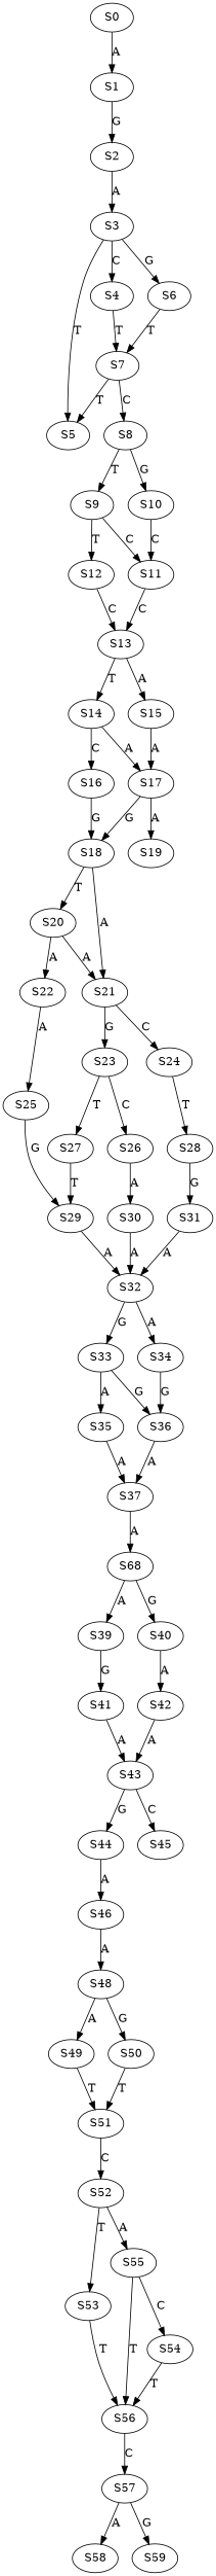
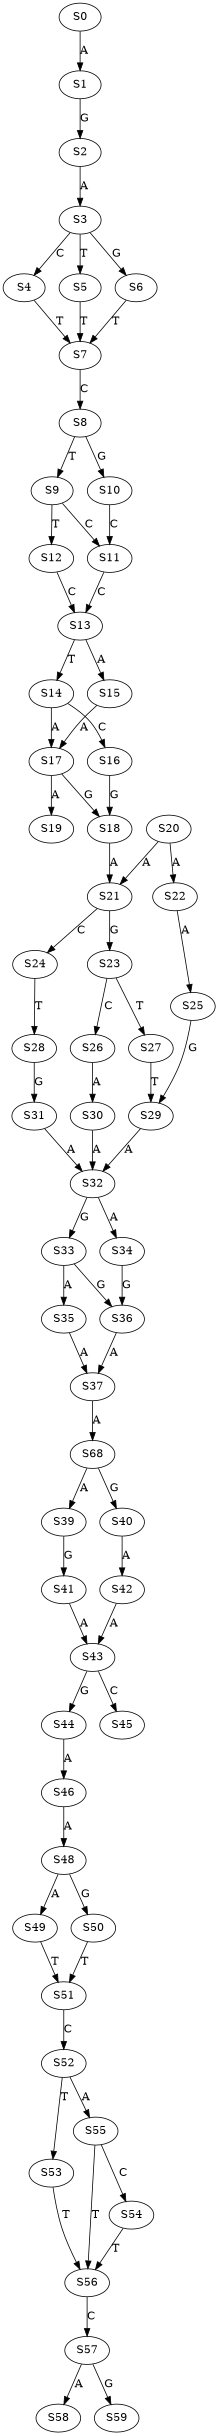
  strict digraph {
    S0
    S1
    S2
    S3
    S4
    S5
    S6
    S7
    S8
    S9
    S10
    S11
    S12
    S13
    S14
    S15
    S16
    S17
    S18
    S19
    S20
    S21
    S22
    S23
    S24
    S25
    S26
    S27
    S28
    S29
    S30
    S31
    S32
    S33
    S34
    S35
    S36
    S37
    n39 [label=S68]
    S39
    S40
    S41
    S42
    S43
    S44
    S45
    S46
    S48
    S49
    S50
    S51
    S52
    S53
    S55
    S56
    S54
    S57
    S58
    S59
    S0 -> S1 [label=A]
    S1 -> S2 [label=G]
    S2 -> S3 [label=A]
    S3 -> S4 [label=C]
    S3 -> S5 [label=T]
    S3 -> S6 [label=G]
    S4 -> S7 [label=T]
-   S7 -> S5 [label=T]
+   S5 -> S7 [label=T]
    S6 -> S7 [label=T]
    S7 -> S8 [label=C]
    S8 -> S9 [label=T]
    S8 -> S10 [label=G]
    S9 -> S11 [label=C]
    S9 -> S12 [label=T]
    S10 -> S11 [label=C]
    S11 -> S13 [label=C]
    S12 -> S13 [label=C]
    S13 -> S14 [label=T]
    S13 -> S15 [label=A]
    S14 -> S16 [label=C]
    S14 -> S17 [label=A]
    S15 -> S17 [label=A]
    S16 -> S18 [label=G]
    S17 -> S18 [label=G]
    S17 -> S19 [label=A]
-   S18 -> S20 [label=T]
    S18 -> S21 [label=A]
    S20 -> S21 [label=A]
    S20 -> S22 [label=A]
    S21 -> S23 [label=G]
    S21 -> S24 [label=C]
    S22 -> S25 [label=A]
    S23 -> S26 [label=C]
    S23 -> S27 [label=T]
    S24 -> S28 [label=T]
    S25 -> S29 [label=G]
    S26 -> S30 [label=A]
    S27 -> S29 [label=T]
    S28 -> S31 [label=G]
    S29 -> S32 [label=A]
    S30 -> S32 [label=A]
    S31 -> S32 [label=A]
    S32 -> S33 [label=G]
    S32 -> S34 [label=A]
    S33 -> S35 [label=A]
    S33 -> S36 [label=G]
    S34 -> S36 [label=G]
    S35 -> S37 [label=A]
    S36 -> S37 [label=A]
    S37 -> n39 [label=A]
    n39 -> S39 [label=A]
    n39 -> S40 [label=G]
    S39 -> S41 [label=G]
    S40 -> S42 [label=A]
    S41 -> S43 [label=A]
    S42 -> S43 [label=A]
    S43 -> S44 [label=G]
    S43 -> S45 [label=C]
    S44 -> S46 [label=A]
    S46 -> S48 [label=A]
    S48 -> S49 [label=A]
    S48 -> S50 [label=G]
    S49 -> S51 [label=T]
    S50 -> S51 [label=T]
    S51 -> S52 [label=C]
    S52 -> S53 [label=T]
    S52 -> S55 [label=A]
    S53 -> S56 [label=T]
    S55 -> S56 [label=T]
    S55 -> S54 [label=C]
    S56 -> S57 [label=C]
    S54 -> S56 [label=T]
    S57 -> S58 [label=A]
    S57 -> S59 [label=G]
  }
